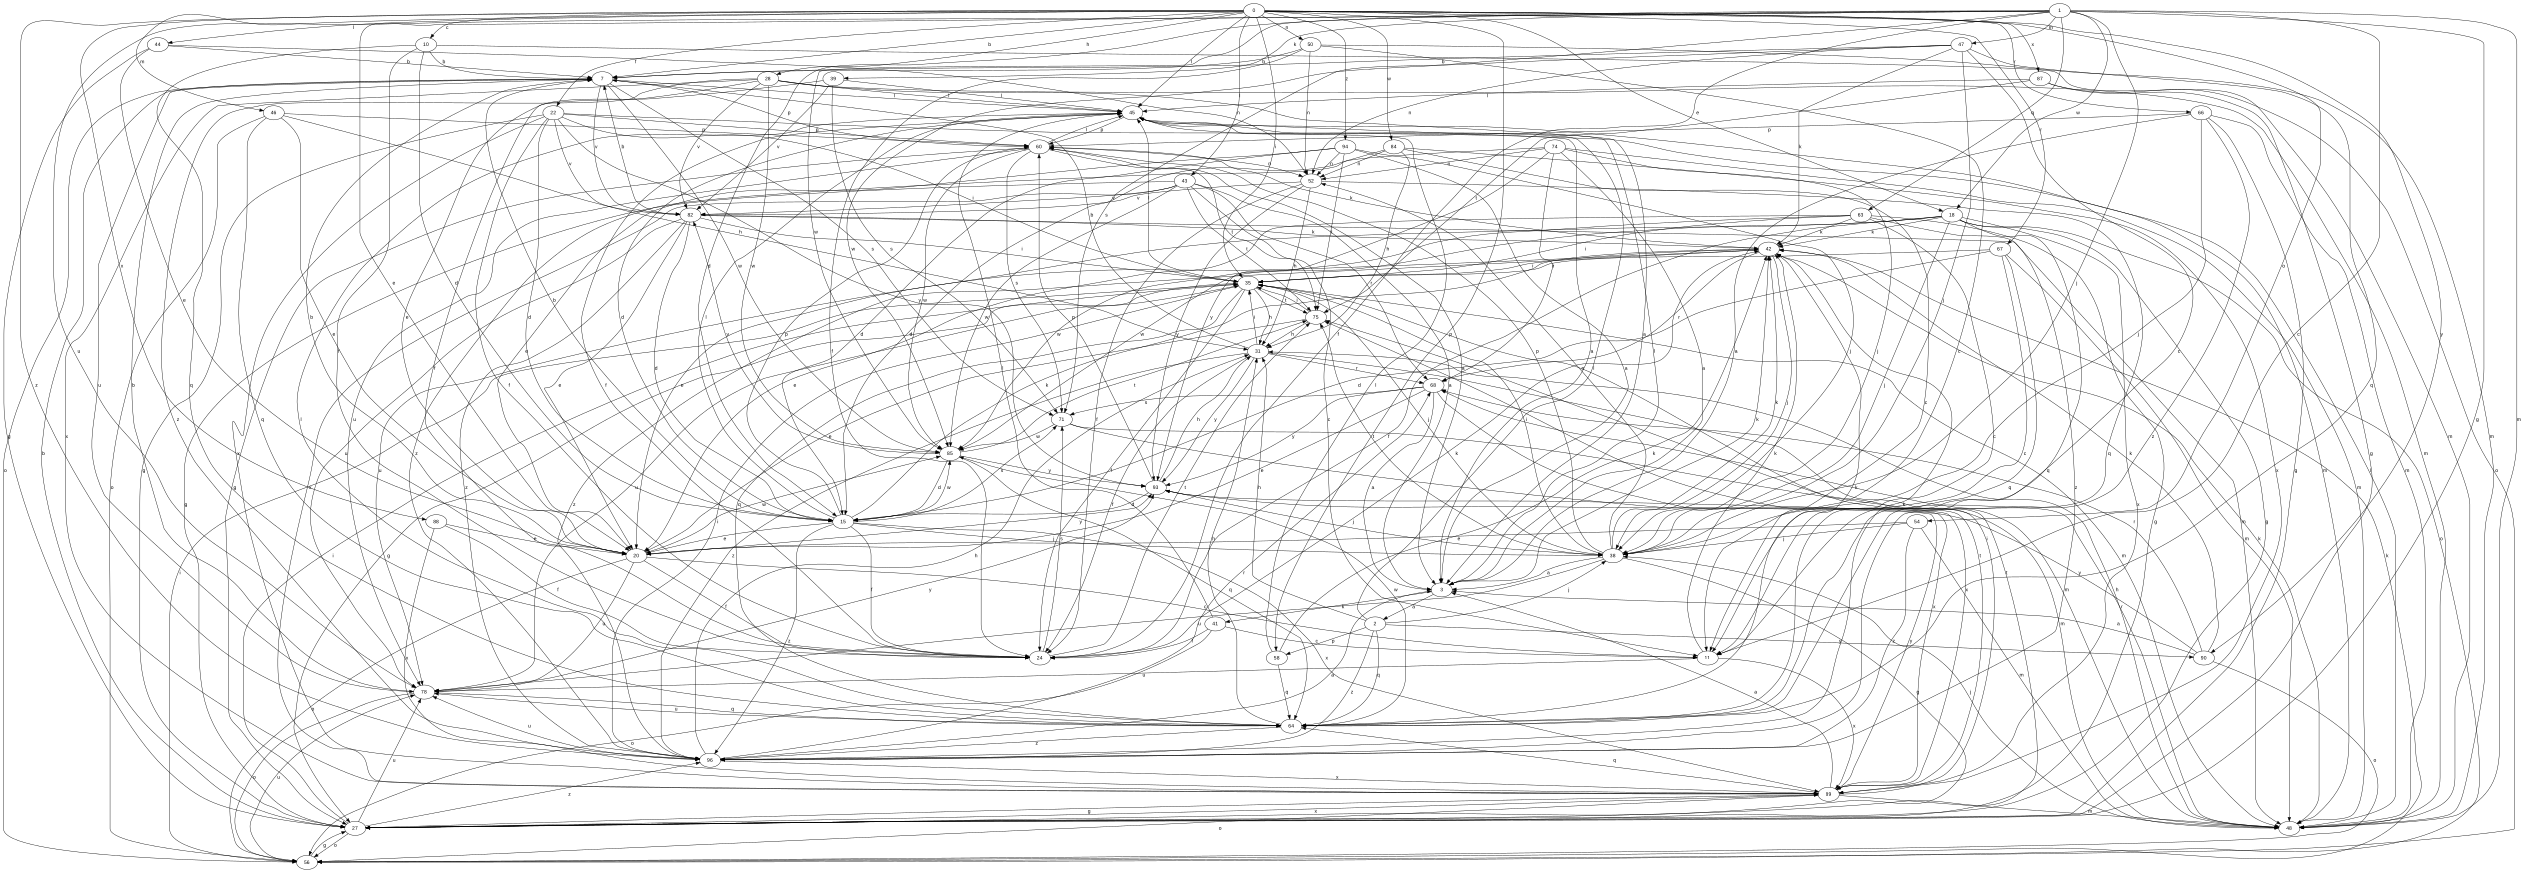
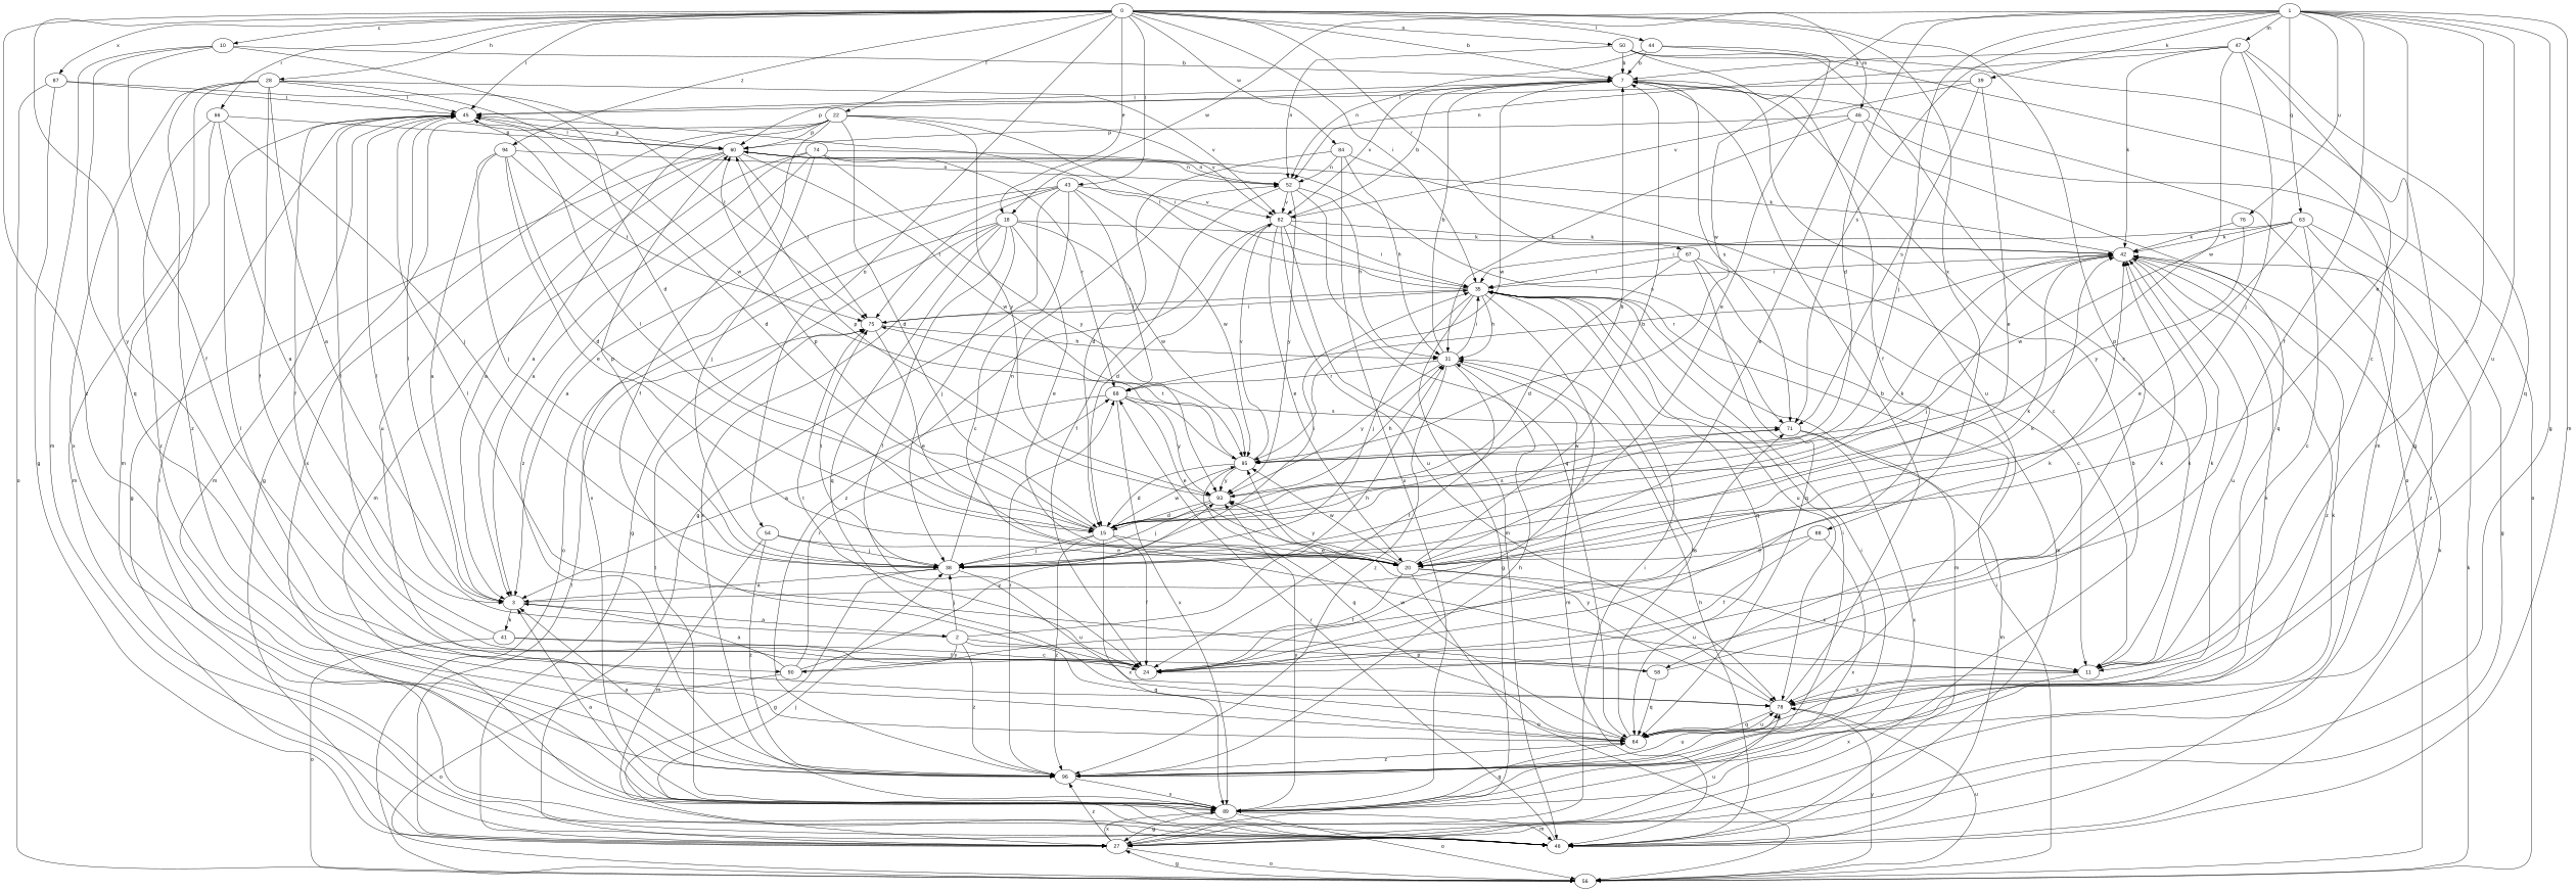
  strict digraph {
    fontname="Liberation Sans"
    node [fontname="Liberation Sans"]
    edge [fontname="Liberation Sans"]
    0
    7
    10
    18
    22
    28
    35
    43
    44
    45
    46
    50
    54
    58
    66
    67
    84
    87
    88
    90
    94
    96
    71
    78
    85
    56
    60
    82
    15
    24
    48
    64
    20
    27
    38
    42
    89
    3
    93
    31
    75
    68
    11
    52
    74
    1
    39
    47
    63
+   76
    2
    41
    0 -> 7 [label=b]
    0 -> 10 [label=c]
    0 -> 18 [label=e]
    0 -> 22 [label=f]
    0 -> 28 [label=h]
    0 -> 35 [label=i]
    0 -> 43 [label=l]
    0 -> 44 [label=l]
    0 -> 45 [label=l]
    0 -> 46 [label=m]
    0 -> 50 [label=n]
    0 -> 54 [label=o]
    0 -> 58 [label=p]
    0 -> 66 [label=r]
    0 -> 67 [label=r]
    0 -> 84 [label=w]
    0 -> 87 [label=x]
    0 -> 88 [label=x]
    0 -> 90 [label=y]
    0 -> 94 [label=z]
    0 -> 96 [label=z]
    7 -> 45 [label=l]
    7 -> 71 [label=s]
    7 -> 78 [label=u]
    7 -> 85 [label=w]
    7 -> 56 [label=o]
    7 -> 60 [label=p]
    7 -> 82 [label=v]
    10 -> 7 [label=b]
    10 -> 15 [label=d]
    10 -> 24 [label=f]
    10 -> 48 [label=m]
    10 -> 64 [label=q]
    18 -> 85 [label=w]
    18 -> 56 [label=o]
    18 -> 24 [label=f]
    18 -> 64 [label=q]
    18 -> 20 [label=e]
    18 -> 27 [label=g]
    18 -> 38 [label=j]
    18 -> 42 [label=k]
    18 -> 89 [label=x]
    22 -> 35 [label=i]
    22 -> 60 [label=p]
    22 -> 82 [label=v]
    22 -> 15 [label=d]
    22 -> 24 [label=f]
    22 -> 27 [label=g]
    22 -> 89 [label=x]
    22 -> 3 [label=a]
    22 -> 93 [label=y]
    28 -> 45 [label=l]
    28 -> 96 [label=z]
    28 -> 85 [label=w]
    28 -> 82 [label=v]
    28 -> 24 [label=f]
    28 -> 48 [label=m]
    28 -> 89 [label=x]
    28 -> 3 [label=a]
    35 -> 45 [label=l]
    35 -> 78 [label=u]
    35 -> 24 [label=f]
    35 -> 48 [label=m]
    35 -> 64 [label=q]
    35 -> 27 [label=g]
    35 -> 38 [label=j]
    35 -> 31 [label=h]
    35 -> 75 [label=t]
    43 -> 85 [label=w]
    43 -> 82 [label=v]
    43 -> 27 [label=g]
    43 -> 89 [label=x]
    43 -> 3 [label=a]
    43 -> 75 [label=t]
    43 -> 68 [label=r]
    43 -> 11 [label=c]
    44 -> 7 [label=b]
    44 -> 20 [label=e]
    44 -> 27 [label=g]
    44 -> 52 [label=n]
    45 -> 60 [label=p]
    45 -> 15 [label=d]
    45 -> 24 [label=f]
    45 -> 48 [label=m]
    46 -> 56 [label=o]
    46 -> 60 [label=p]
    46 -> 64 [label=q]
    46 -> 20 [label=e]
    46 -> 31 [label=h]
    50 -> 7 [label=b]
    50 -> 24 [label=f]
    50 -> 48 [label=m]
    50 -> 11 [label=c]
    50 -> 52 [label=n]
    54 -> 96 [label=z]
    54 -> 48 [label=m]
    54 -> 20 [label=e]
    54 -> 38 [label=j]
    58 -> 45 [label=l]
    58 -> 64 [label=q]
    58 -> 42 [label=k]
    66 -> 96 [label=z]
    66 -> 60 [label=p]
    66 -> 48 [label=m]
-   66 -> 27 [label=g]
    66 -> 38 [label=j]
    66 -> 3 [label=a]
    67 -> 35 [label=i]
    67 -> 15 [label=d]
    67 -> 48 [label=m]
    67 -> 64 [label=q]
    67 -> 11 [label=c]
    84 -> 15 [label=d]
    84 -> 89 [label=x]
    84 -> 31 [label=h]
    84 -> 11 [label=c]
    84 -> 52 [label=n]
    87 -> 45 [label=l]
    87 -> 56 [label=o]
    87 -> 27 [label=g]
    87 -> 75 [label=t]
    88 -> 24 [label=f]
    88 -> 20 [label=e]
    88 -> 89 [label=x]
    90 -> 56 [label=o]
    90 -> 42 [label=k]
    90 -> 3 [label=a]
    90 -> 93 [label=y]
    90 -> 68 [label=r]
    94 -> 15 [label=d]
    94 -> 20 [label=e]
    94 -> 38 [label=j]
    94 -> 3 [label=a]
    94 -> 75 [label=t]
    94 -> 52 [label=n]
    96 -> 35 [label=i]
    96 -> 78 [label=u]
    96 -> 42 [label=k]
    96 -> 89 [label=x]
    96 -> 3 [label=a]
    96 -> 31 [label=h]
    96 -> 68 [label=r]
    71 -> 85 [label=w]
    71 -> 48 [label=m]
    71 -> 89 [label=x]
    78 -> 7 [label=b]
-   78 -> 56 [label=o]
+   78 -> 56 [label=y]
    78 -> 64 [label=q]
    78 -> 93 [label=y]
    85 -> 82 [label=v]
    85 -> 15 [label=d]
    85 -> 64 [label=q]
    85 -> 93 [label=y]
    85 -> 75 [label=t]
    56 -> 35 [label=i]
    56 -> 78 [label=u]
    56 -> 27 [label=g]
    56 -> 42 [label=k]
    60 -> 45 [label=l]
    60 -> 71 [label=s]
    60 -> 78 [label=u]
    60 -> 85 [label=w]
    60 -> 27 [label=g]
    60 -> 3 [label=a]
    60 -> 75 [label=t]
    60 -> 52 [label=n]
    82 -> 7 [label=b]
    82 -> 35 [label=i]
    82 -> 96 [label=z]
    82 -> 78 [label=u]
    82 -> 15 [label=d]
    82 -> 48 [label=m]
    82 -> 20 [label=e]
    82 -> 42 [label=k]
    15 -> 7 [label=b]
    15 -> 45 [label=l]
    15 -> 96 [label=z]
    15 -> 71 [label=s]
    15 -> 85 [label=w]
    15 -> 60 [label=p]
    15 -> 24 [label=f]
    15 -> 20 [label=e]
    15 -> 38 [label=j]
    15 -> 42 [label=k]
    15 -> 89 [label=x]
    24 -> 71 [label=s]
    24 -> 42 [label=k]
    24 -> 75 [label=t]
    48 -> 45 [label=l]
    48 -> 38 [label=j]
    48 -> 42 [label=k]
    48 -> 31 [label=h]
    48 -> 68 [label=r]
    64 -> 45 [label=l]
    64 -> 96 [label=z]
    64 -> 78 [label=u]
    64 -> 85 [label=w]
    64 -> 42 [label=k]
    64 -> 31 [label=h]
    20 -> 7 [label=b]
    20 -> 78 [label=u]
    20 -> 85 [label=w]
    20 -> 56 [label=o]
    20 -> 24 [label=f]
    20 -> 93 [label=y]
    20 -> 11 [label=c]
    27 -> 7 [label=b]
    27 -> 35 [label=i]
    27 -> 96 [label=z]
    27 -> 78 [label=u]
    27 -> 56 [label=o]
    27 -> 89 [label=x]
    27 -> 75 [label=t]
    38 -> 35 [label=i]
    38 -> 78 [label=u]
    38 -> 60 [label=p]
    38 -> 27 [label=g]
    38 -> 42 [label=k]
    38 -> 3 [label=a]
    38 -> 75 [label=t]
    38 -> 52 [label=n]
    42 -> 35 [label=i]
    42 -> 96 [label=z]
    42 -> 78 [label=u]
    42 -> 60 [label=k]
    42 -> 38 [label=j]
    42 -> 68 [label=r]
    89 -> 35 [label=i]
    89 -> 56 [label=o]
    89 -> 48 [label=m]
    89 -> 64 [label=q]
    89 -> 27 [label=g]
    89 -> 3 [label=a]
    89 -> 93 [label=y]
    89 -> 75 [label=t]
    3 -> 45 [label=l]
    3 -> 42 [label=k]
    3 -> 2 [label=a]
    3 -> 41 [label=k]
    93 -> 60 [label=p]
    93 -> 15 [label=d]
    93 -> 38 [label=j]
    93 -> 31 [label=h]
    31 -> 7 [label=b]
    31 -> 35 [label=i]
    31 -> 96 [label=z]
    31 -> 24 [label=f]
    31 -> 48 [label=m]
    31 -> 93 [label=y]
    31 -> 68 [label=r]
    75 -> 35 [label=i]
    75 -> 20 [label=e]
    75 -> 31 [label=h]
    68 -> 71 [label=s]
    68 -> 20 [label=e]
    68 -> 89 [label=x]
    68 -> 3 [label=a]
    68 -> 93 [label=y]
    11 -> 78 [label=u]
    11 -> 42 [label=k]
    11 -> 89 [label=x]
    52 -> 82 [label=v]
    52 -> 24 [label=f]
    52 -> 64 [label=q]
    52 -> 93 [label=y]
    52 -> 31 [label=h]
    74 -> 96 [label=z]
    74 -> 48 [label=m]
    74 -> 38 [label=j]
    74 -> 3 [label=a]
    74 -> 93 [label=y]
    74 -> 68 [label=r]
    74 -> 52 [label=n]
    1 -> 18 [label=w]
    1 -> 71 [label=s]
    1 -> 78 [label=u]
    1 -> 85 [label=w]
    1 -> 15 [label=d]
    1 -> 24 [label=f]
    1 -> 48 [label=m]
    1 -> 20 [label=e]
    1 -> 27 [label=g]
    1 -> 38 [label=j]
    1 -> 11 [label=c]
    1 -> 39 [label=k]
    1 -> 47 [label=m]
    1 -> 63 [label=q]
+   1 -> 76 [label=u]
    39 -> 45 [label=l]
    39 -> 71 [label=s]
    39 -> 82 [label=v]
    39 -> 20 [label=e]
    47 -> 7 [label=b]
    47 -> 85 [label=w]
    47 -> 64 [label=q]
    47 -> 38 [label=j]
    47 -> 42 [label=k]
    47 -> 11 [label=c]
    47 -> 52 [label=n]
    63 -> 35 [label=i]
    63 -> 96 [label=z]
    63 -> 85 [label=w]
    63 -> 20 [label=e]
    63 -> 27 [label=g]
    63 -> 42 [label=k]
    63 -> 11 [label=c]
+   76 -> 42 [label=k]
+   76 -> 93 [label=y]
    2 -> 45 [label=l]
    2 -> 58 [label=p]
    2 -> 90 [label=y]
    2 -> 96 [label=z]
    2 -> 64 [label=q]
    2 -> 38 [label=j]
    2 -> 31 [label=h]
    41 -> 45 [label=l]
    41 -> 56 [label=o]
    41 -> 24 [label=f]
    41 -> 11 [label=c]
  }
